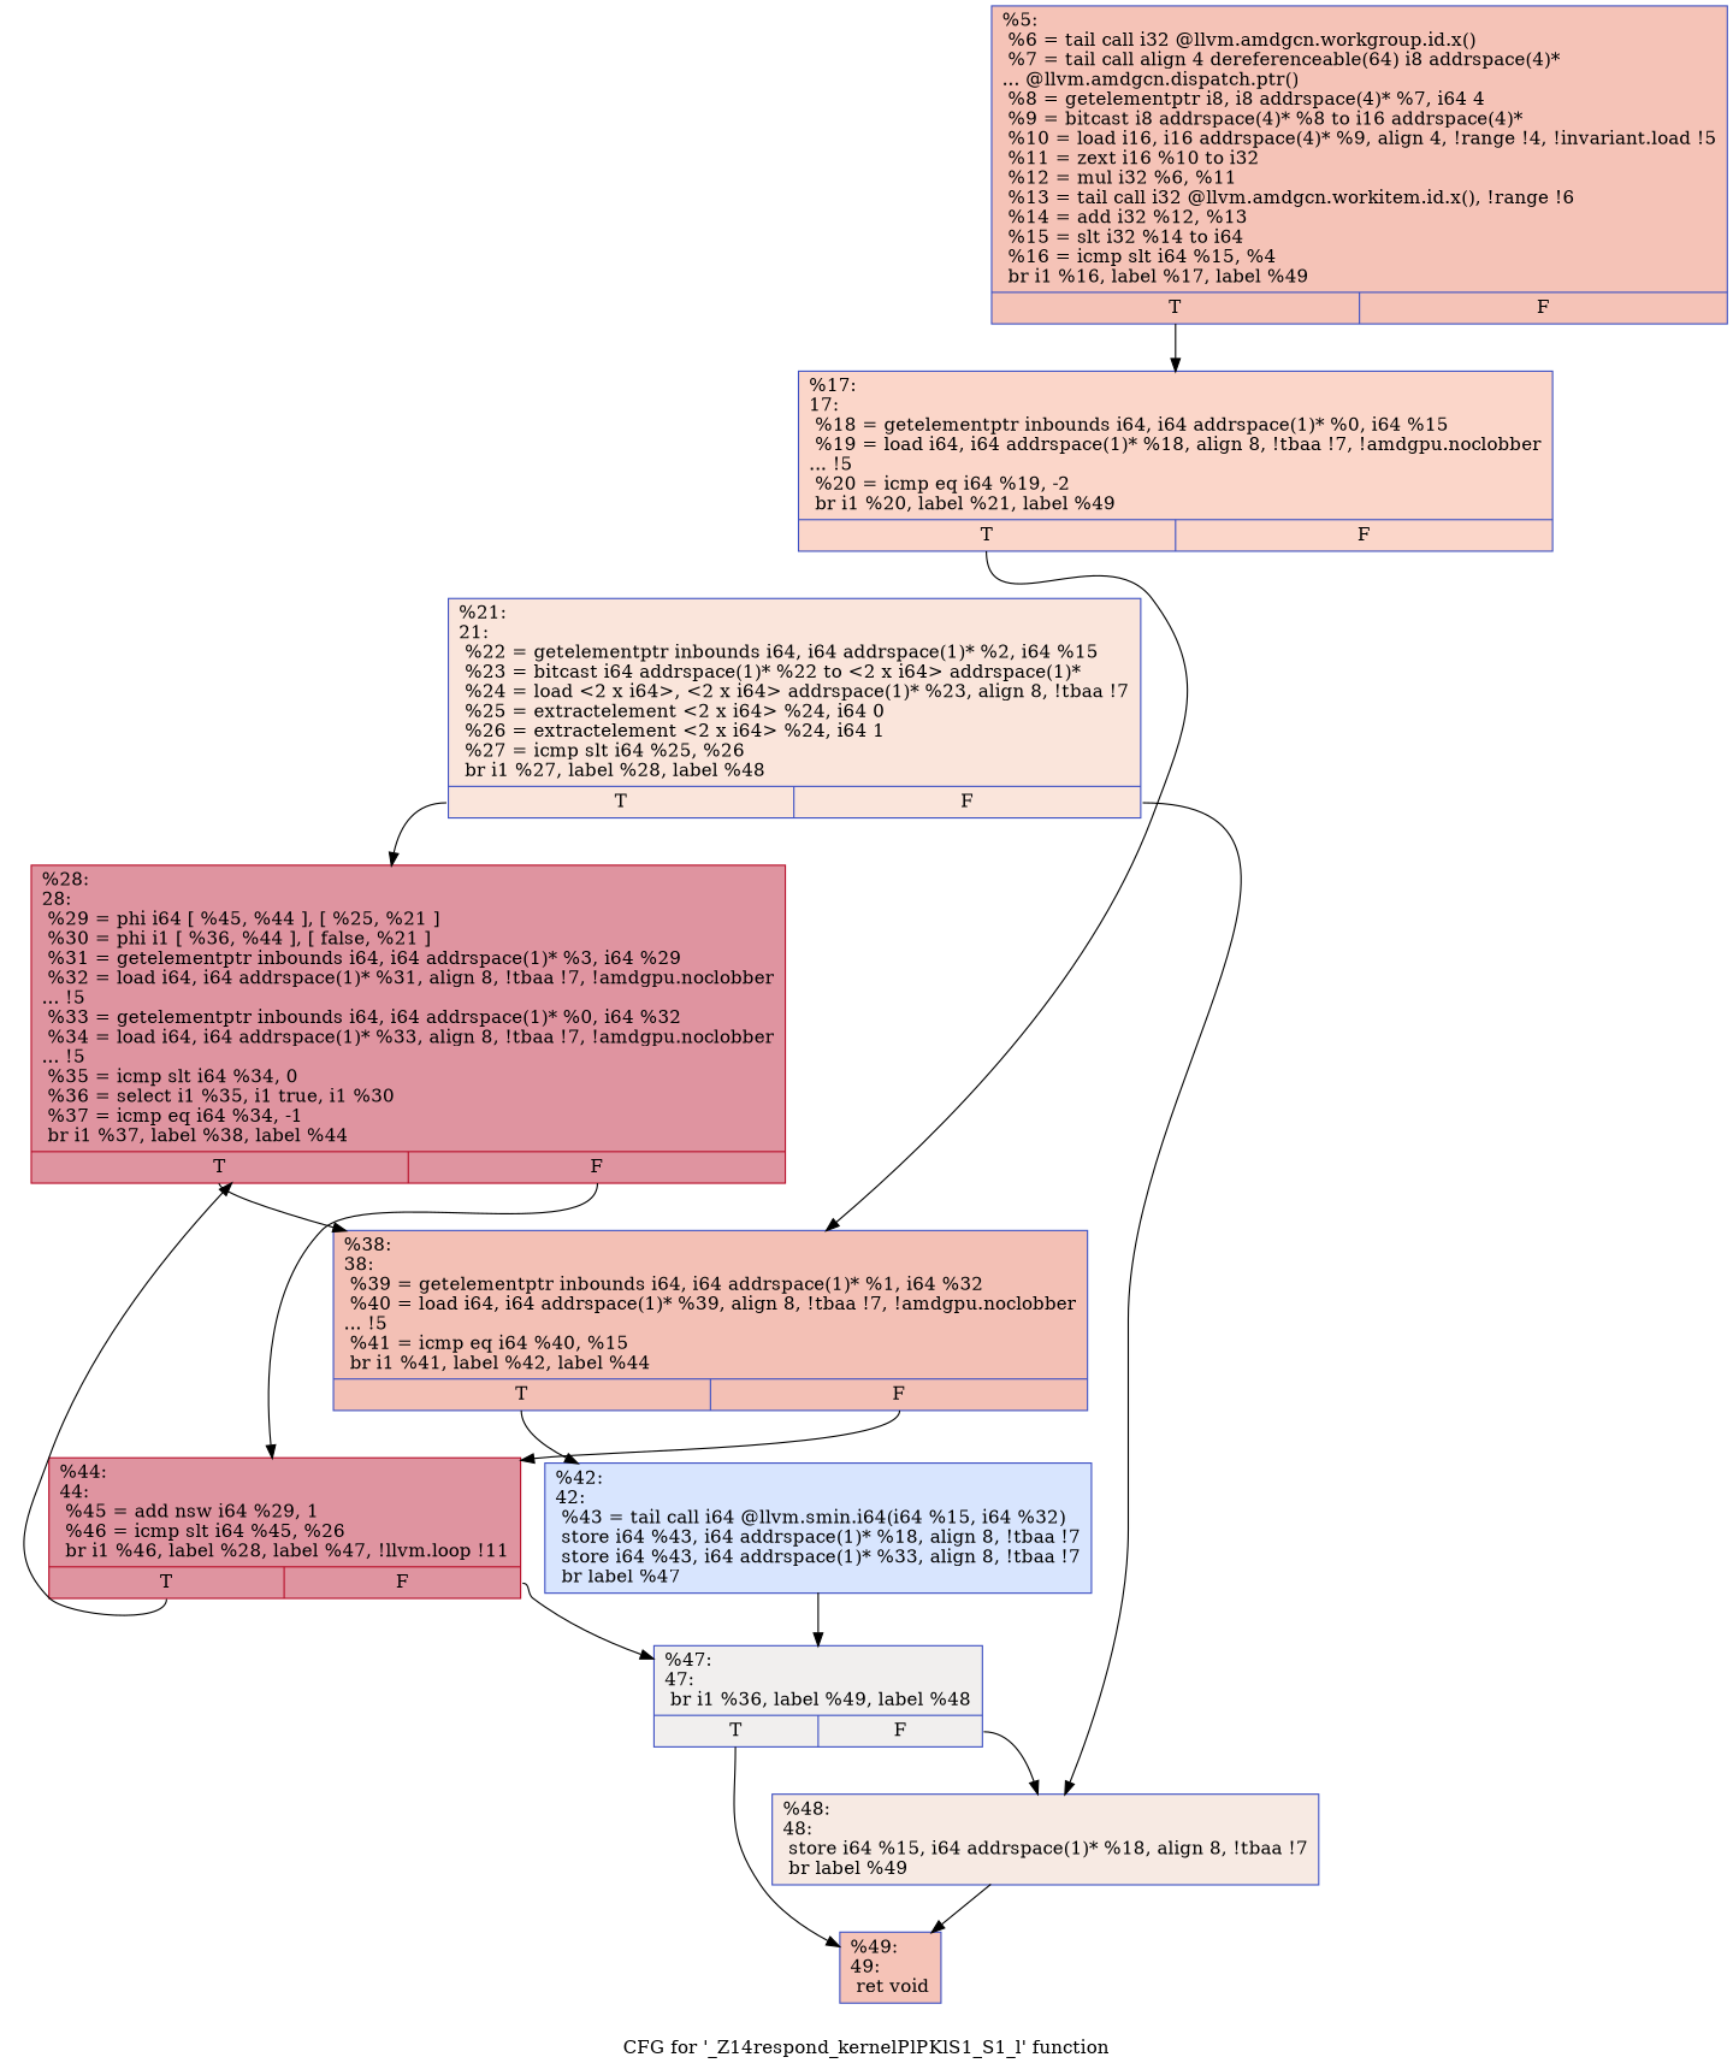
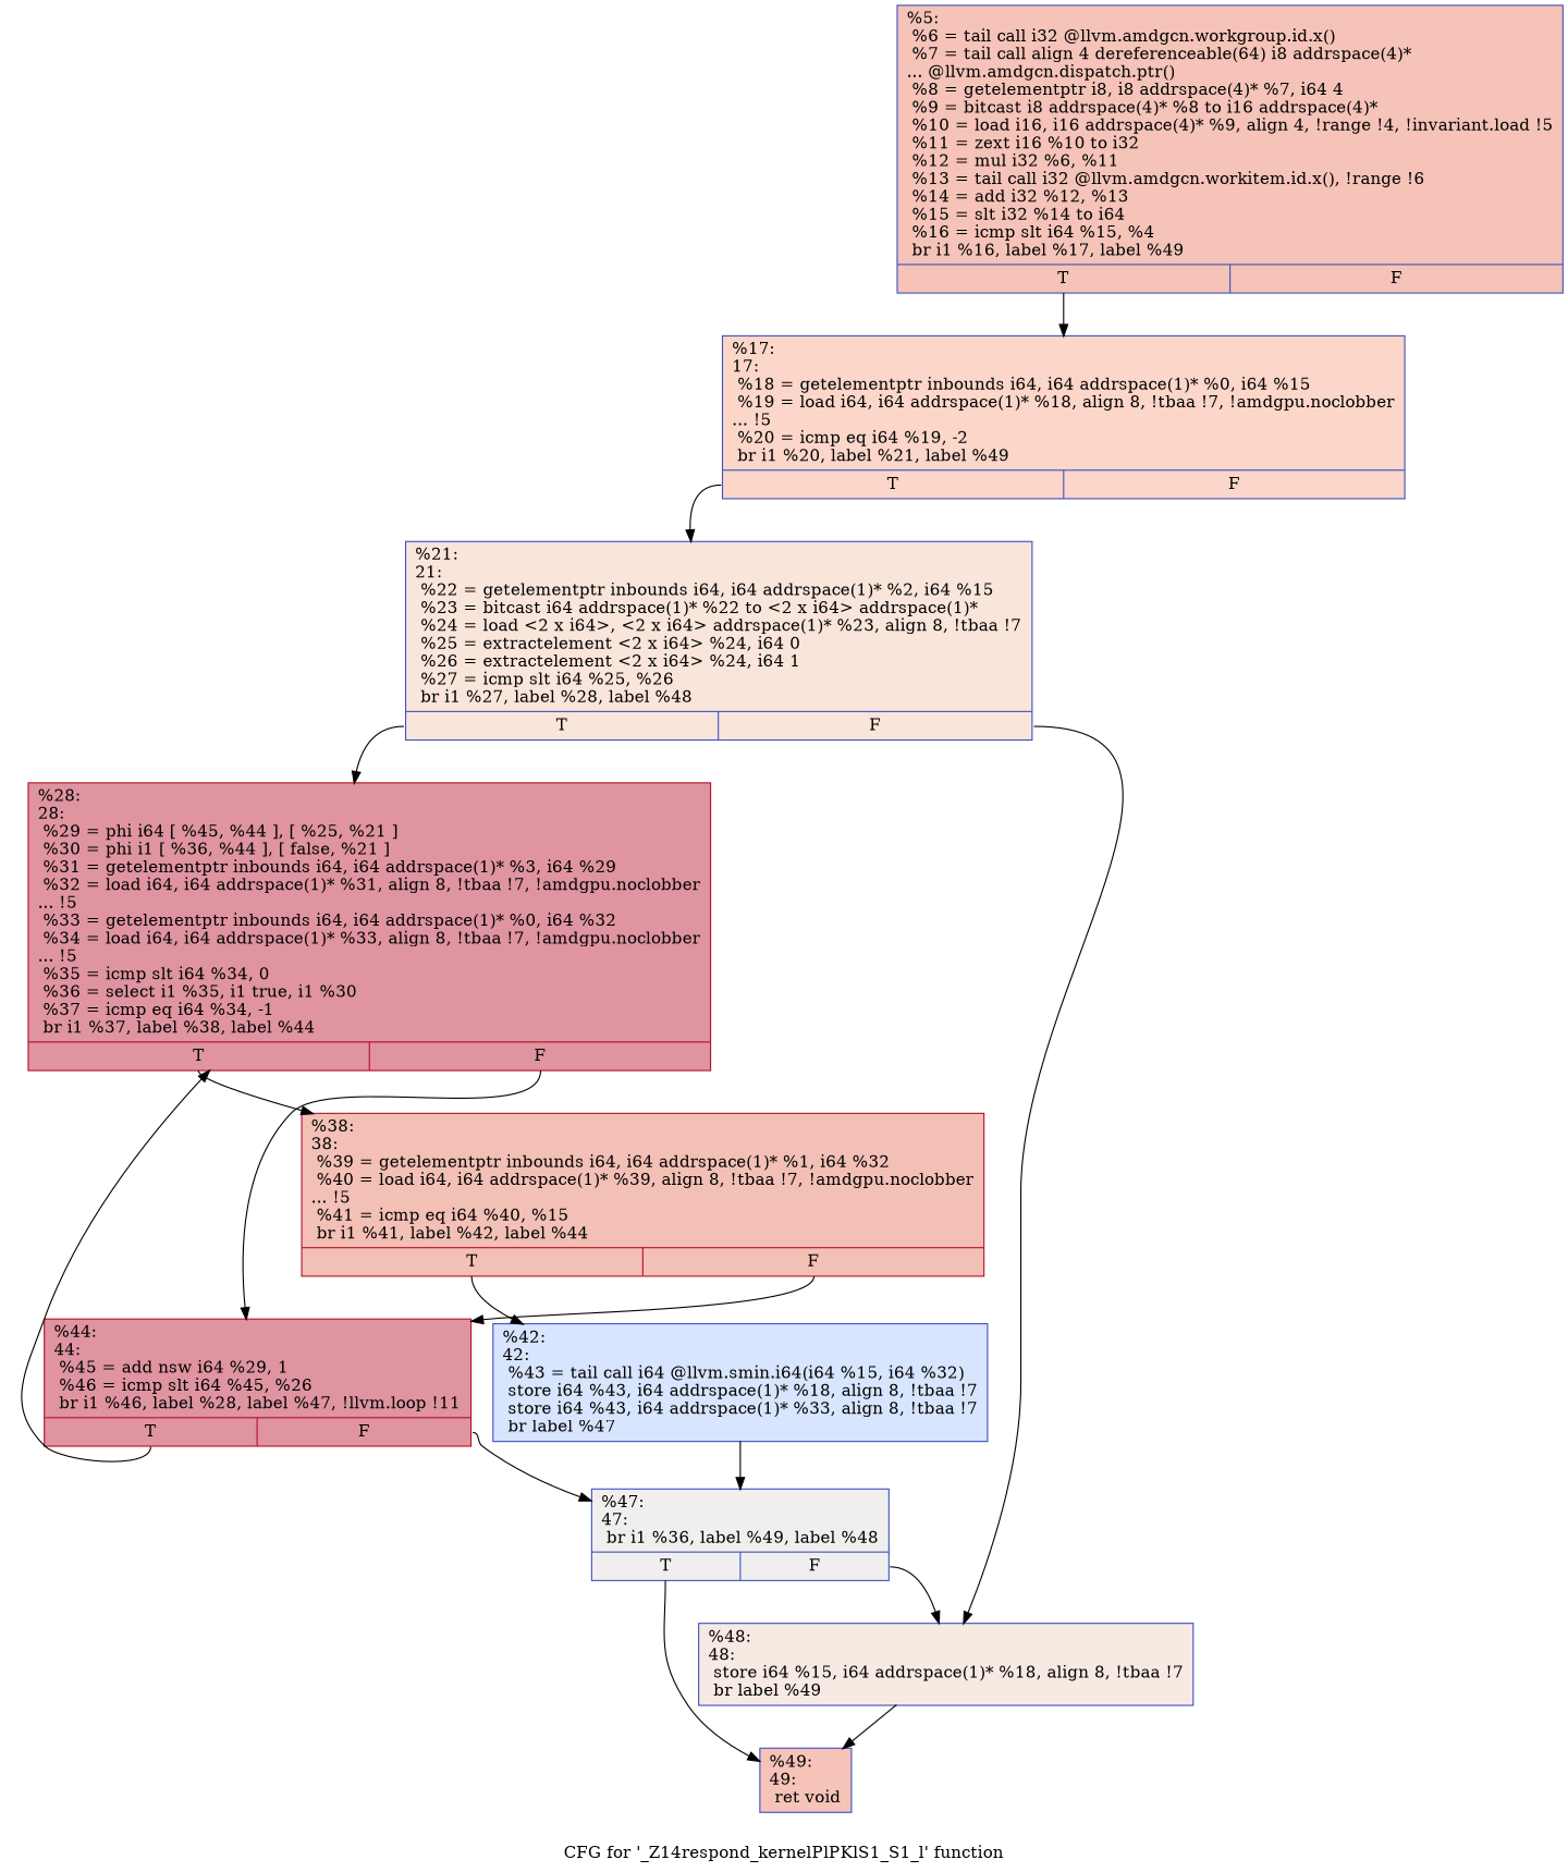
  digraph {
    label="CFG for '_Z14respond_kernelPlPKlS1_S1_l' function"
    node [color="#3d50c3ff" fillcolor="#e8765c70" shape=record style=filled]
    edge [tailport=s0]
    n1 [label="{%5:\l  %6 = tail call i32 @llvm.amdgcn.workgroup.id.x()\l  %7 = tail call align 4 dereferenceable(64) i8 addrspace(4)*\l... @llvm.amdgcn.dispatch.ptr()\l  %8 = getelementptr i8, i8 addrspace(4)* %7, i64 4\l  %9 = bitcast i8 addrspace(4)* %8 to i16 addrspace(4)*\l  %10 = load i16, i16 addrspace(4)* %9, align 4, !range !4, !invariant.load !5\l  %11 = zext i16 %10 to i32\l  %12 = mul i32 %6, %11\l  %13 = tail call i32 @llvm.amdgcn.workitem.id.x(), !range !6\l  %14 = add i32 %12, %13\l  %15 = slt i32 %14 to i64\l  %16 = icmp slt i64 %15, %4\l  br i1 %16, label %17, label %49\l|{<s0>T|<s1>F}}"]
    n2 [fillcolor="#f6a38570" label="{%17:\l17:                                               \l  %18 = getelementptr inbounds i64, i64 addrspace(1)* %0, i64 %15\l  %19 = load i64, i64 addrspace(1)* %18, align 8, !tbaa !7, !amdgpu.noclobber\l... !5\l  %20 = icmp eq i64 %19, -2\l  br i1 %20, label %21, label %49\l|{<s0>T|<s1>F}}"]
    n3 [fillcolor="#f4c5ad70" label="{%21:\l21:                                               \l  %22 = getelementptr inbounds i64, i64 addrspace(1)* %2, i64 %15\l  %23 = bitcast i64 addrspace(1)* %22 to \<2 x i64\> addrspace(1)*\l  %24 = load \<2 x i64\>, \<2 x i64\> addrspace(1)* %23, align 8, !tbaa !7\l  %25 = extractelement \<2 x i64\> %24, i64 0\l  %26 = extractelement \<2 x i64\> %24, i64 1\l  %27 = icmp slt i64 %25, %26\l  br i1 %27, label %28, label %48\l|{<s0>T|<s1>F}}"]
    n4 [label="{%49:\l49:                                               \l  ret void\l}"]
    n5 [color="#b70d28ff" fillcolor="#b70d2870" label="{%28:\l28:                                               \l  %29 = phi i64 [ %45, %44 ], [ %25, %21 ]\l  %30 = phi i1 [ %36, %44 ], [ false, %21 ]\l  %31 = getelementptr inbounds i64, i64 addrspace(1)* %3, i64 %29\l  %32 = load i64, i64 addrspace(1)* %31, align 8, !tbaa !7, !amdgpu.noclobber\l... !5\l  %33 = getelementptr inbounds i64, i64 addrspace(1)* %0, i64 %32\l  %34 = load i64, i64 addrspace(1)* %33, align 8, !tbaa !7, !amdgpu.noclobber\l... !5\l  %35 = icmp slt i64 %34, 0\l  %36 = select i1 %35, i1 true, i1 %30\l  %37 = icmp eq i64 %34, -1\l  br i1 %37, label %38, label %44\l|{<s0>T|<s1>F}}"]
    n6 [fillcolor="#eed0c070" label="{%48:\l48:                                               \l  store i64 %15, i64 addrspace(1)* %18, align 8, !tbaa !7\l  br label %49\l}"]
-   n7 [fillcolor="#e5705870" label="{%38:\l38:                                               \l  %39 = getelementptr inbounds i64, i64 addrspace(1)* %1, i64 %32\l  %40 = load i64, i64 addrspace(1)* %39, align 8, !tbaa !7, !amdgpu.noclobber\l... !5\l  %41 = icmp eq i64 %40, %15\l  br i1 %41, label %42, label %44\l|{<s0>T|<s1>F}}"]
+   n7 [color="#b70d28ff" fillcolor="#e5705870" label="{%38:\l38:                                               \l  %39 = getelementptr inbounds i64, i64 addrspace(1)* %1, i64 %32\l  %40 = load i64, i64 addrspace(1)* %39, align 8, !tbaa !7, !amdgpu.noclobber\l... !5\l  %41 = icmp eq i64 %40, %15\l  br i1 %41, label %42, label %44\l|{<s0>T|<s1>F}}"]
    n8 [color="#b70d28ff" fillcolor="#b70d2870" label="{%44:\l44:                                               \l  %45 = add nsw i64 %29, 1\l  %46 = icmp slt i64 %45, %26\l  br i1 %46, label %28, label %47, !llvm.loop !11\l|{<s0>T|<s1>F}}"]
    n9 [fillcolor="#a7c5fe70" label="{%42:\l42:                                               \l  %43 = tail call i64 @llvm.smin.i64(i64 %15, i64 %32)\l  store i64 %43, i64 addrspace(1)* %18, align 8, !tbaa !7\l  store i64 %43, i64 addrspace(1)* %33, align 8, !tbaa !7\l  br label %47\l}"]
    n10 [fillcolor="#e0dbd870" label="{%47:\l47:                                               \l  br i1 %36, label %49, label %48\l|{<s0>T|<s1>F}}"]
    n1 -> n2
-   n2 -> n7
+   n2 -> n3
    n3 -> n5
    n3 -> n6 [tailport=s1]
    n5 -> n7
    n5 -> n8 [tailport=s1]
    n6 -> n4
    n7 -> n8 [tailport=s1]
    n7 -> n9
    n8 -> n5
    n8 -> n10 [tailport=s1]
    n9 -> n10
    n10 -> n4
    n10 -> n6 [tailport=s1]
  }
